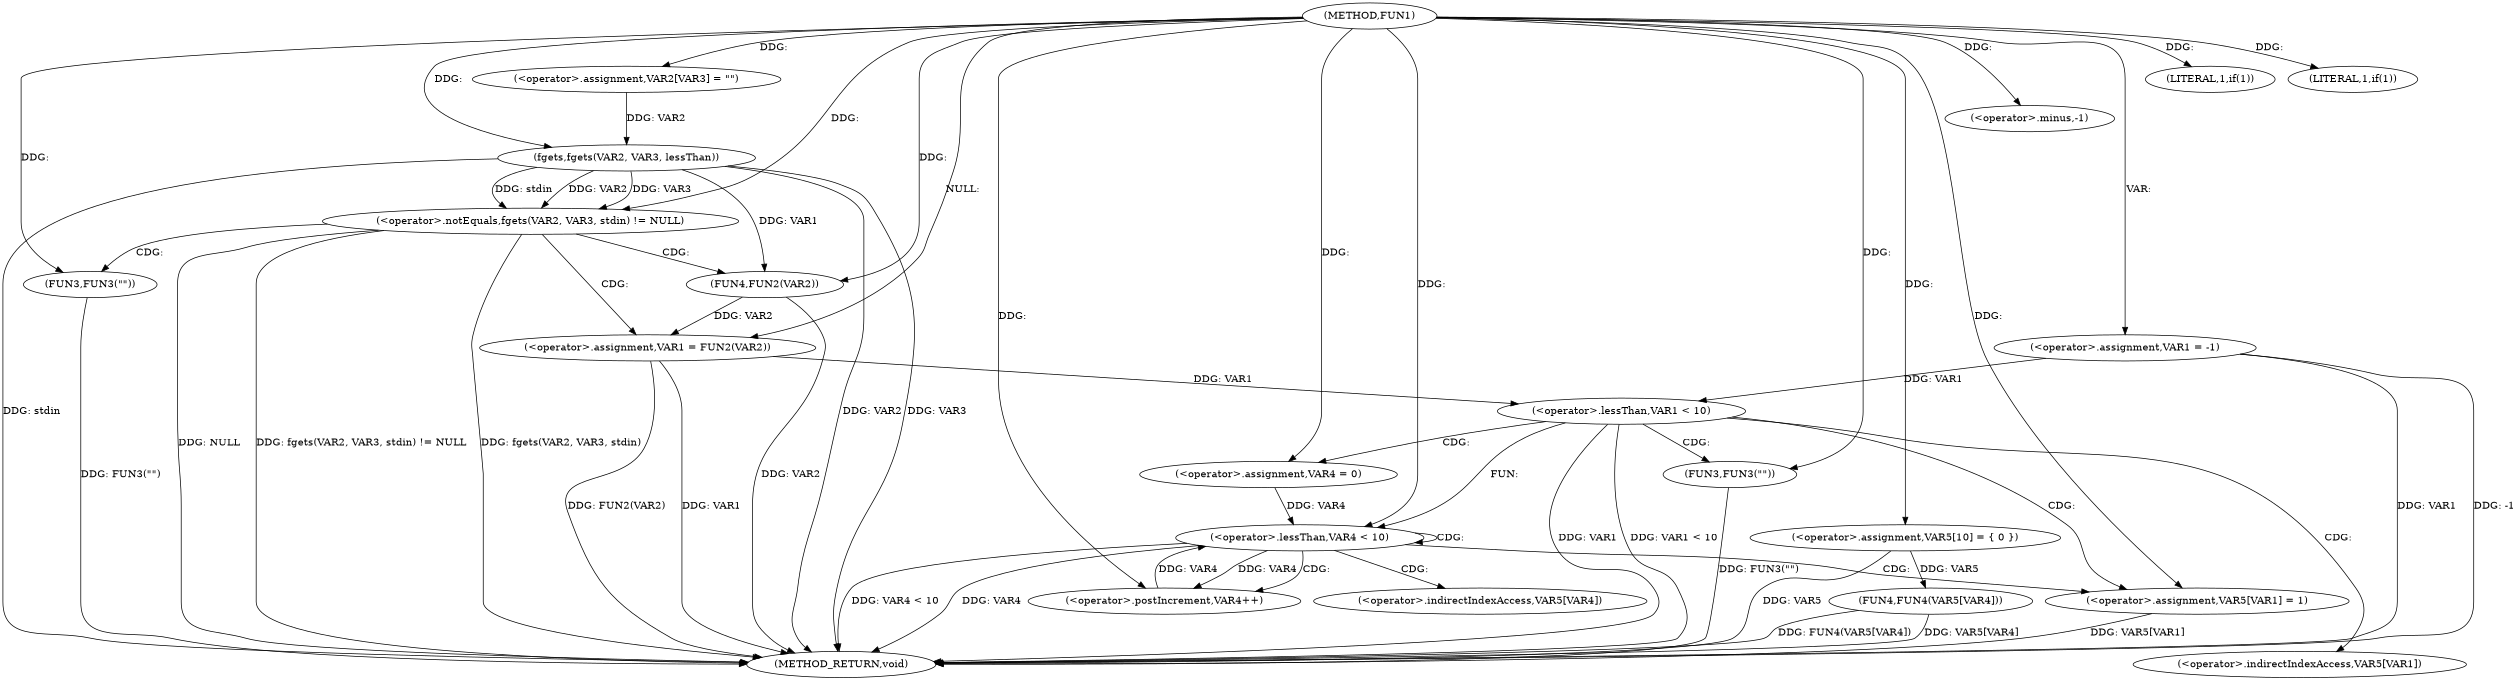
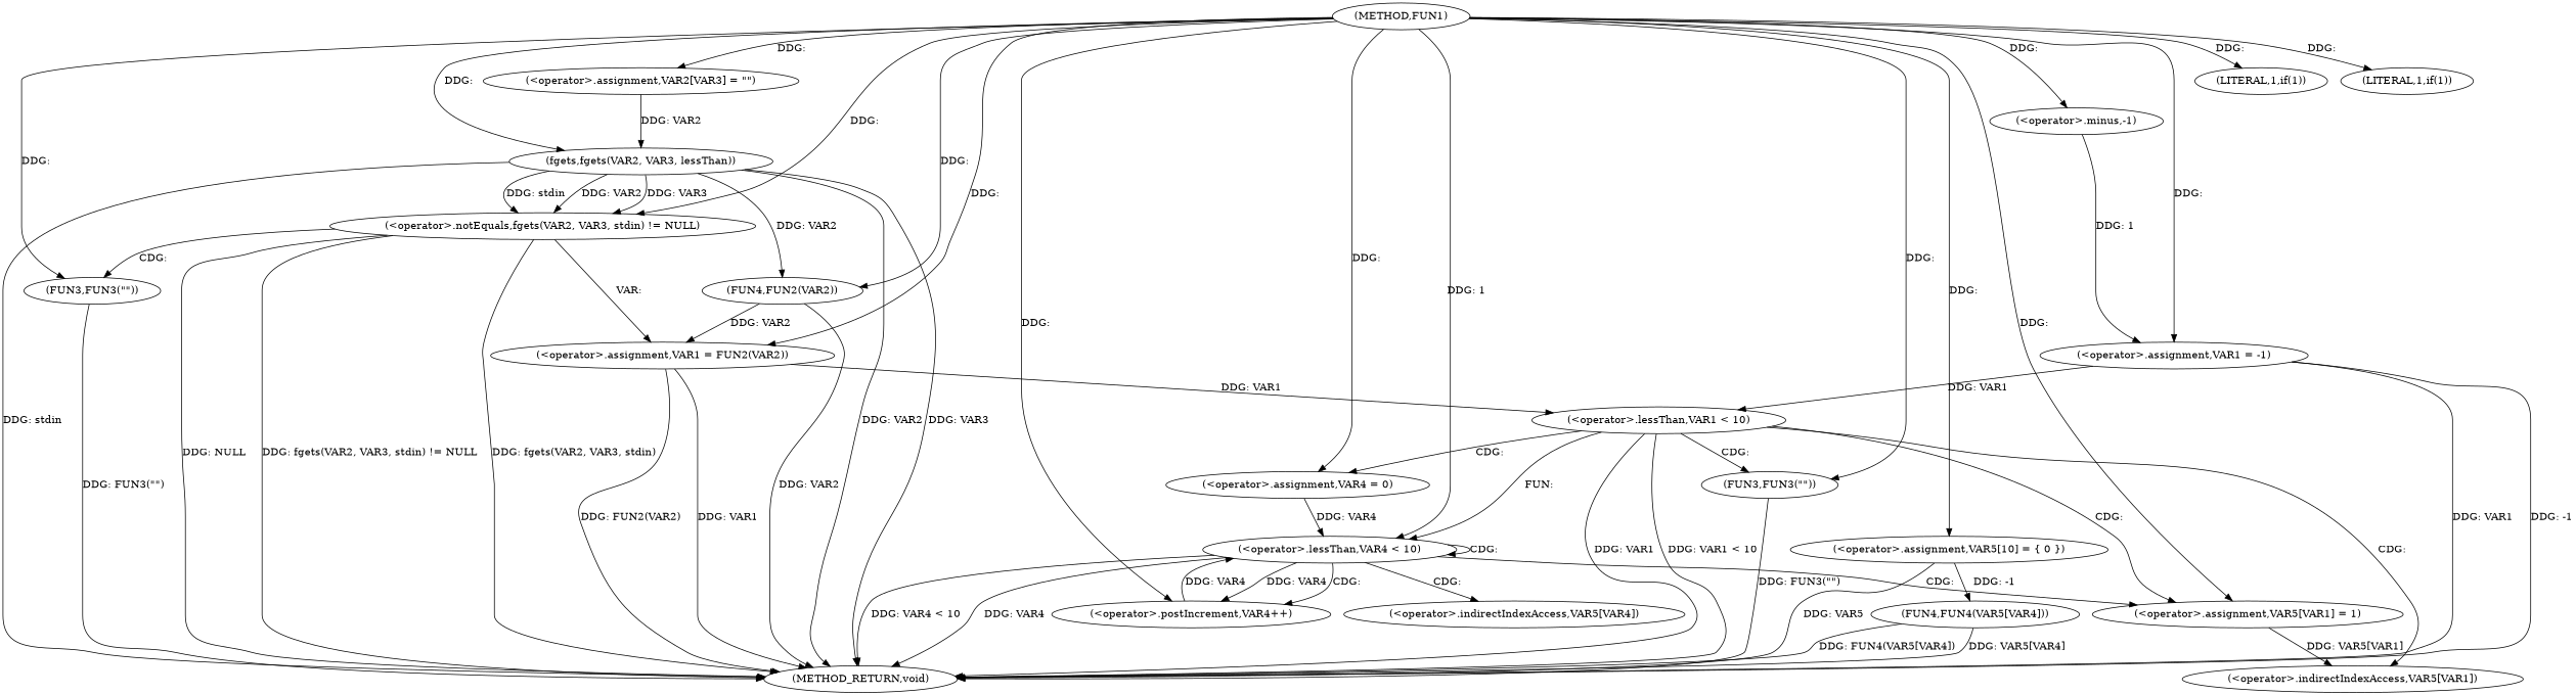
  digraph {
    n1 [label="(METHOD,FUN1)"]
    n2 [label="(<operator>.assignment,VAR1 = -1)"]
    n3 [label="(<operator>.minus,-1)"]
    n4 [label="(LITERAL,1,if(1))"]
    n5 [label="(<operator>.assignment,VAR2[VAR3] = \"\")"]
    n6 [label="(<operator>.notEquals,fgets(VAR2, VAR3, stdin) != NULL)"]
    n7 [label="(fgets,fgets(VAR2, VAR3, lessThan))"]
    n8 [label="(<operator>.assignment,VAR1 = FUN2(VAR2))"]
    n9 [label="(FUN4,FUN2(VAR2))"]
    n10 [label="(FUN3,FUN3(\"\"))"]
    n11 [label="(LITERAL,1,if(1))"]
    n12 [label="(<operator>.assignment,VAR5[10] = { 0 })"]
    n13 [label="(<operator>.assignment,VAR5[VAR1] = 1)"]
    n14 [label="(<operator>.assignment,VAR4 = 0)"]
    n15 [label="(<operator>.lessThan,VAR4 < 10)"]
    n16 [label="(<operator>.postIncrement,VAR4++)"]
    n17 [label="(FUN3,FUN3(\"\"))"]
    n18 [label="(<operator>.lessThan,VAR1 < 10)"]
    n19 [label="(METHOD_RETURN,void)"]
    n20 [label="(FUN4,FUN4(VAR5[VAR4]))"]
    n21 [label="(<operator>.indirectIndexAccess,VAR5[VAR1])"]
    n22 [label="(<operator>.indirectIndexAccess,VAR5[VAR4])"]
-   n1 -> n2 [label="VAR: "]
+   n1 -> n2 [label="DDG: "]
    n1 -> n3 [label="DDG: "]
    n1 -> n4 [label="DDG: "]
    n1 -> n5 [label="DDG: "]
    n1 -> n6 [label="DDG: "]
    n1 -> n7 [label="DDG: "]
-   n1 -> n8 [label="NULL: "]
+   n1 -> n8 [label="DDG: "]
    n1 -> n9 [label="DDG: "]
    n1 -> n10 [label="DDG: "]
    n1 -> n11 [label="DDG: "]
    n1 -> n12 [label="DDG: "]
    n1 -> n13 [label="DDG: "]
    n1 -> n14 [label="DDG: "]
-   n1 -> n15 [label="DDG: "]
+   n1 -> n15 [label="DDG: 1"]
    n1 -> n16 [label="DDG: "]
    n1 -> n17 [label="DDG: "]
    n2 -> n18 [label="DDG: VAR1"]
    n2 -> n19 [label="DDG: VAR1"]
    n2 -> n19 [label="DDG: -1"]
+   n3 -> n2 [label="DDG: 1"]
    n5 -> n7 [label="DDG: VAR2"]
-   n6 -> n8 [label="CDG: "]
-   n6 -> n9 [label="CDG: "]
+   n6 -> n8 [label="VAR: "]
    n6 -> n10 [label="CDG: "]
    n6 -> n19 [label="DDG: NULL"]
    n6 -> n19 [label="DDG: fgets(VAR2, VAR3, stdin) != NULL"]
    n6 -> n19 [label="DDG: fgets(VAR2, VAR3, stdin)"]
    n7 -> n6 [label="DDG: VAR2"]
    n7 -> n6 [label="DDG: VAR3"]
    n7 -> n6 [label="DDG: stdin"]
-   n7 -> n9 [label="DDG: VAR1"]
+   n7 -> n9 [label="DDG: VAR2"]
    n7 -> n19 [label="DDG: VAR2"]
    n7 -> n19 [label="DDG: stdin"]
    n7 -> n19 [label="DDG: VAR3"]
    n8 -> n18 [label="DDG: VAR1"]
    n8 -> n19 [label="DDG: FUN2(VAR2)"]
    n8 -> n19 [label="DDG: VAR1"]
    n9 -> n8 [label="DDG: VAR2"]
    n9 -> n19 [label="DDG: VAR2"]
    n10 -> n19 [label="DDG: FUN3(\"\")"]
    n12 -> n19 [label="DDG: VAR5"]
-   n12 -> n20 [label="DDG: VAR5"]
-   n13 -> n19 [label="DDG: VAR5[VAR1]"]
+   n12 -> n20 [label="DDG: -1"]
+   n13 -> n21 [label="DDG: VAR5[VAR1]"]
    n14 -> n15 [label="DDG: VAR4"]
    n15 -> n13 [label="CDG: "]
    n15 -> n15 [label="CDG: "]
    n15 -> n16 [label="DDG: VAR4"]
    n15 -> n16 [label="CDG: "]
    n15 -> n19 [label="DDG: VAR4 < 10"]
    n15 -> n19 [label="DDG: VAR4"]
    n15 -> n22 [label="CDG: "]
    n16 -> n15 [label="DDG: VAR4"]
    n17 -> n19 [label="DDG: FUN3(\"\")"]
    n18 -> n13 [label="CDG: "]
    n18 -> n14 [label="CDG: "]
    n18 -> n15 [label="FUN: "]
    n18 -> n17 [label="CDG: "]
    n18 -> n19 [label="DDG: VAR1 < 10"]
    n18 -> n19 [label="DDG: VAR1"]
    n18 -> n21 [label="CDG: "]
    n20 -> n19 [label="DDG: VAR5[VAR4]"]
    n20 -> n19 [label="DDG: FUN4(VAR5[VAR4])"]
  }
